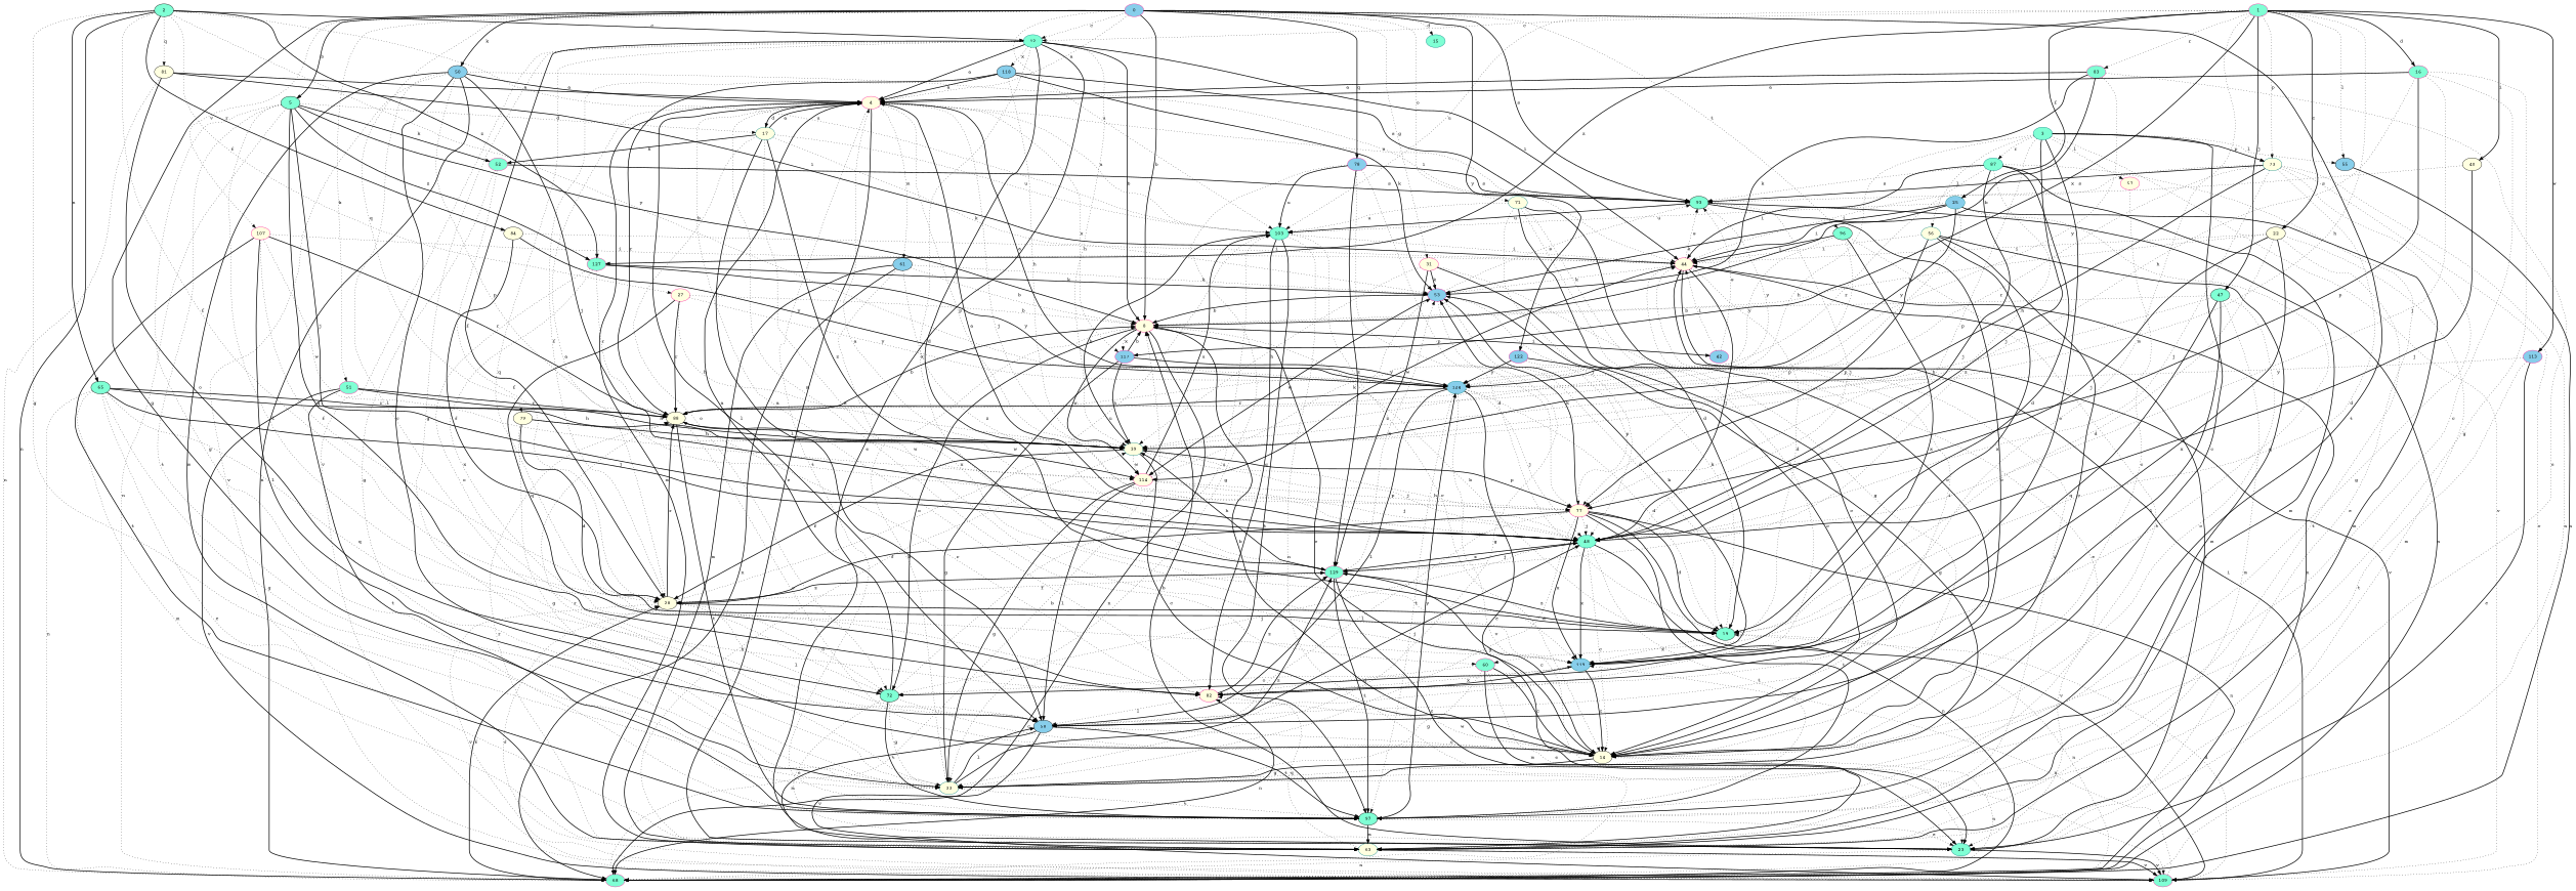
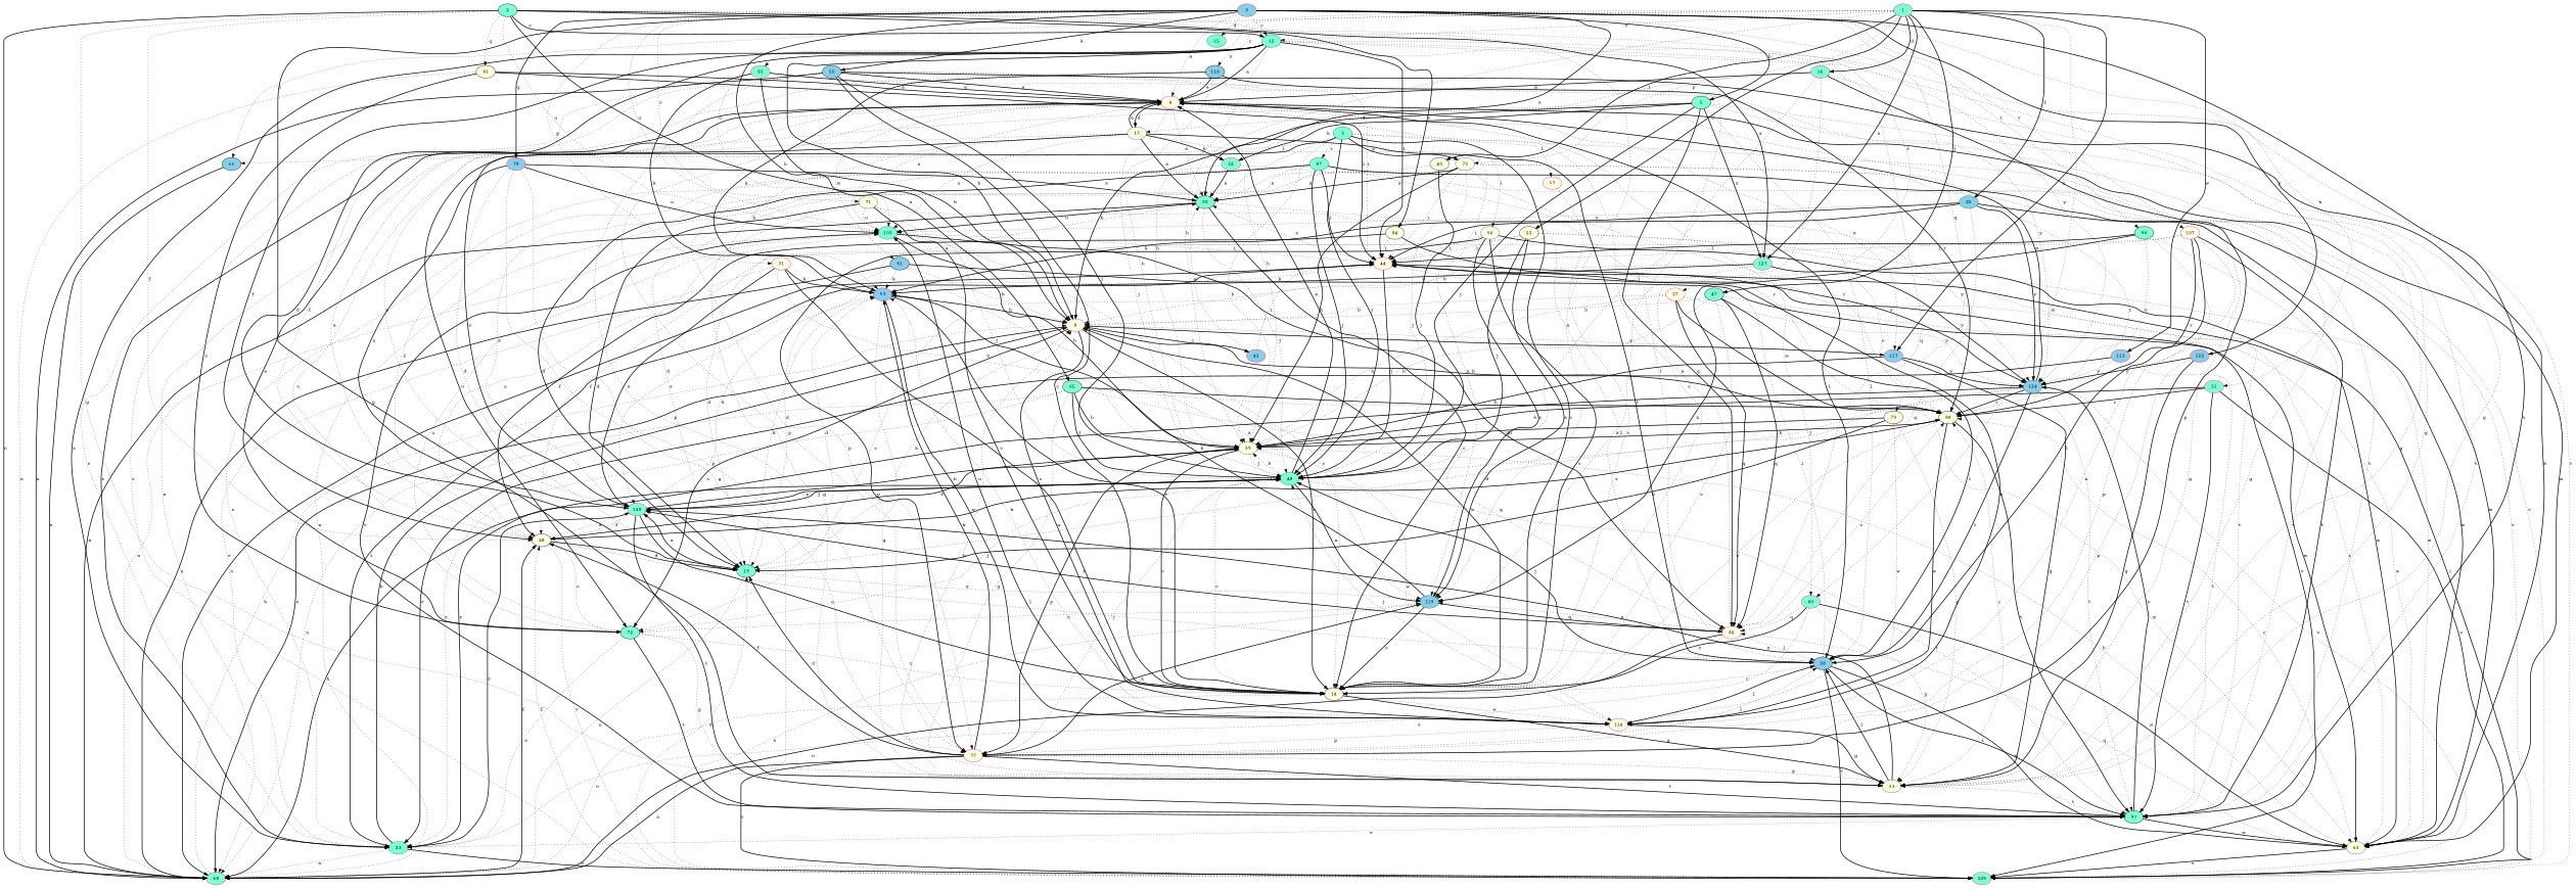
  strict digraph {
    fontname="Courier Prime"
    node [color=deeppink fillcolor=aquamarine fontname="Courier Prime" style=filled]
    edge [fontname="Courier Prime" style=dotted]
    0 [fillcolor=skyblue]
    4 [fillcolor=lightyellow]
    5 [color=black]
    8 [fillcolor=lightyellow]
    12 [color=teal]
    15 [color=teal]
    31 [fillcolor=lightyellow]
    33 [color=teal fillcolor=lightyellow]
    50 [color=black fillcolor=skyblue]
    51
    71 [color=teal fillcolor=lightyellow]
    78 [fillcolor=skyblue]
    79 [color=black fillcolor=lightyellow]
    93 [color=black]
    96 [color=black]
    97 [color=black]
    103 [color=teal]
    107 [fillcolor=lightyellow]
    122 [fillcolor=skyblue]
    60
    117 [fillcolor=skyblue]
    48 [color=teal]
    77 [fillcolor=lightyellow]
    17 [color=teal fillcolor=lightyellow]
    23 [color=teal]
    58 [color=black fillcolor=skyblue]
    61 [color=black fillcolor=skyblue]
    63 [color=teal fillcolor=lightyellow]
    127
    68
    52
    82 [fillcolor=lightyellow]
    14 [color=black fillcolor=lightyellow]
    72 [color=black]
    42 [fillcolor=skyblue]
    114 [fillcolor=lightyellow]
    39 [color=teal fillcolor=lightyellow]
    28 [color=black fillcolor=lightyellow]
    109
    19 [color=black]
    44 [fillcolor=lightyellow]
    118 [color=black fillcolor=skyblue]
    119 [color=teal fillcolor=skyblue]
    53 [fillcolor=skyblue]
    129
    88 [color=black fillcolor=lightyellow]
    124 [color=teal fillcolor=skyblue]
    1
    16
    22 [color=black fillcolor=lightyellow]
    25 [color=teal fillcolor=skyblue]
    40 [color=black fillcolor=lightyellow]
    47 [color=black]
    55 [color=black fillcolor=skyblue]
    73 [color=teal fillcolor=lightyellow]
    83
    113 [fillcolor=skyblue]
    2 [color=black]
    27 [fillcolor=lightyellow]
    65 [color=black]
    81 [color=black fillcolor=lightyellow]
    84 [color=black fillcolor=lightyellow]
    3 [color=teal]
    56 [color=teal fillcolor=lightyellow]
    57 [fillcolor=lightyellow]
    87 [color=teal]
    0 -> 4 [label=a]
    0 -> 5 [label=b style=bold]
    0 -> 8 [label=b style=bold]
    0 -> 12 [label=c]
    0 -> 15 [label=d]
    0 -> 31 [label=g]
    0 -> 33 [label=g style=bold]
    0 -> 50 [label=k style=bold]
    0 -> 51 [label=k]
    0 -> 71 [label=o]
    0 -> 78 [label=q style=bold]
    0 -> 79 [label=q]
    0 -> 93 [label=s style=bold]
    0 -> 96 [label=t]
    0 -> 97 [label=t style=bold]
    0 -> 103 [label=u]
    0 -> 107 [label=v]
    0 -> 122 [label=y style=bold]
    4 -> 93 [label=s]
    4 -> 97 [label=t]
    4 -> 60 [label=m]
    4 -> 117 [label=x]
    4 -> 48 [label=j]
    4 -> 77 [label=p]
    4 -> 17 [label=d style=bold]
    4 -> 23 [label=e style=bold]
    4 -> 58 [label=l style=bold]
    4 -> 61 [label=m]
    4 -> 63 [label=m style=bold]
    5 -> 8 [label=b style=bold]
    5 -> 33 [label=g]
    5 -> 97 [label=t]
    5 -> 48 [label=j style=bold]
    5 -> 17 [label=d]
    5 -> 58 [label=l]
    5 -> 127 [label=z style=bold]
    5 -> 68 [label=n]
    5 -> 52 [label=k style=bold]
    5 -> 82 [label=q style=bold]
    8 -> 117 [label=x]
    8 -> 68 [label=n style=bold]
    8 -> 14 [label=c style=bold]
    8 -> 72 [label=o style=bold]
    8 -> 42 [label=i style=bold]
    8 -> 114 [label=w style=bold]
    12 -> 4 [label=a style=bold]
    12 -> 8 [label=b style=bold]
    12 -> 33 [label=g]
    12 -> 23 [label=e style=bold]
    12 -> 82 [label=q]
    12 -> 39 [label=h]
    12 -> 28 [label=f style=bold]
    12 -> 109 [label=v]
    12 -> 19 [label=d style=bold]
    12 -> 44 [label=i style=bold]
    12 -> 118 [label=x]
    12 -> 119 [label=x]
    31 -> 23 [label=e]
    31 -> 14 [label=c style=bold]
    31 -> 39 [label=h]
    31 -> 53 [label=k style=bold]
    31 -> 129 [label=z style=bold]
    33 -> 8 [label=b]
    33 -> 97 [label=t]
    33 -> 58 [label=l style=bold]
    33 -> 129 [label=z style=bold]
    33 -> 88 [label=r]
    50 -> 4 [label=a style=bold]
    50 -> 48 [label=j style=bold]
    50 -> 77 [label=p]
    50 -> 58 [label=l]
    50 -> 63 [label=m style=bold]
    50 -> 68 [label=n style=bold]
    50 -> 14 [label=c style=bold]
    50 -> 109 [label=v]
    50 -> 44 [label=i]
    51 -> 97 [label=t style=bold]
    51 -> 39 [label=h style=bold]
    51 -> 109 [label=v style=bold]
    51 -> 88 [label=r style=bold]
    71 -> 33 [label=g]
    71 -> 103 [label=u]
    71 -> 48 [label=j]
    71 -> 58 [label=l]
    71 -> 14 [label=c style=bold]
    71 -> 19 [label=d style=bold]
    78 -> 33 [label=g]
    78 -> 93 [label=s style=bold]
    78 -> 103 [label=u style=bold]
    78 -> 77 [label=p]
    78 -> 19 [label=d]
    78 -> 129 [label=z style=bold]
    79 -> 33 [label=g]
    79 -> 114 [label=w]
    79 -> 39 [label=h style=bold]
    79 -> 19 [label=d style=bold]
    93 -> 103 [label=u style=bold]
    93 -> 48 [label=j]
    93 -> 68 [label=n style=bold]
    93 -> 14 [label=c style=bold]
    93 -> 124 [label=y]
    96 -> 97 [label=t]
    96 -> 77 [label=p]
    96 -> 44 [label=i style=bold]
    96 -> 119 [label=x style=bold]
    96 -> 124 [label=y]
    97 -> 23 [label=e]
    97 -> 63 [label=m style=bold]
    97 -> 124 [label=y style=bold]
    103 -> 4 [label=a]
    103 -> 97 [label=t style=bold]
    103 -> 68 [label=n]
    103 -> 82 [label=q style=bold]
    103 -> 14 [label=c]
    103 -> 39 [label=h style=bold]
    103 -> 44 [label=i]
    107 -> 97 [label=t style=bold]
    107 -> 58 [label=l style=bold]
    107 -> 114 [label=w]
    107 -> 28 [label=f]
    107 -> 44 [label=i]
    107 -> 88 [label=r style=bold]
    122 -> 33 [label=g style=bold]
    122 -> 77 [label=p]
    122 -> 124 [label=y style=bold]
    60 -> 33 [label=g]
    60 -> 23 [label=e]
    60 -> 63 [label=m style=bold]
    60 -> 82 [label=q]
    60 -> 14 [label=c style=bold]
    117 -> 8 [label=b style=bold]
    117 -> 33 [label=g style=bold]
    117 -> 39 [label=h style=bold]
    117 -> 124 [label=y style=bold]
    48 -> 4 [label=a style=bold]
    48 -> 97 [label=t]
    48 -> 68 [label=n style=bold]
    48 -> 14 [label=c]
    48 -> 39 [label=h]
    48 -> 119 [label=x style=bold]
    48 -> 129 [label=z style=bold]
    77 -> 33 [label=g]
    77 -> 97 [label=t style=bold]
    77 -> 48 [label=j]
    77 -> 58 [label=l]
    77 -> 68 [label=n style=bold]
    77 -> 28 [label=f style=bold]
    77 -> 109 [label=v style=bold]
    77 -> 19 [label=d style=bold]
    77 -> 119 [label=x style=bold]
    77 -> 53 [label=k style=bold]
    17 -> 4 [label=a style=bold]
-   118 -> 93 [label=s style=bold]
+   17 -> 93 [label=s style=bold]
    17 -> 103 [label=u]
    17 -> 58 [label=l style=bold]
    17 -> 52 [label=k style=bold]
    17 -> 72 [label=o]
    17 -> 119 [label=x]
    17 -> 53 [label=k]
    17 -> 129 [label=z style=bold]
    23 -> 8 [label=b style=bold]
    23 -> 68 [label=n]
    23 -> 109 [label=v style=bold]
    23 -> 44 [label=i style=bold]
    58 -> 97 [label=t style=bold]
    58 -> 48 [label=j style=bold]
    58 -> 63 [label=m style=bold]
    58 -> 14 [label=c]
    58 -> 109 [label=v style=bold]
    58 -> 44 [label=i]
    61 -> 8 [label=b]
    61 -> 63 [label=m style=bold]
    61 -> 68 [label=n style=bold]
    61 -> 119 [label=x]
    61 -> 53 [label=k]
    61 -> 129 [label=z]
    63 -> 82 [label=q]
    63 -> 39 [label=h]
    63 -> 109 [label=v style=bold]
    63 -> 44 [label=i]
    63 -> 88 [label=r]
    127 -> 72 [label=o]
    127 -> 119 [label=x]
    127 -> 53 [label=k style=bold]
    127 -> 88 [label=r]
    127 -> 124 [label=y style=bold]
    68 -> 8 [label=b]
    68 -> 28 [label=f style=bold]
    52 -> 33 [label=g]
    52 -> 93 [label=s style=bold]
    52 -> 28 [label=f]
    82 -> 4 [label=a]
    82 -> 58 [label=l]
    82 -> 68 [label=n style=bold]
    82 -> 119 [label=x]
    82 -> 129 [label=z style=bold]
    82 -> 88 [label=r]
    14 -> 8 [label=b style=bold]
    14 -> 33 [label=g style=bold]
    14 -> 68 [label=n]
-   14 -> 82 [label=w]
+   14 -> 114 [label=w]
    72 -> 4 [label=a style=bold]
    72 -> 33 [label=g]
    72 -> 97 [label=t style=bold]
    72 -> 103 [label=u]
    72 -> 48 [label=j]
    72 -> 23 [label=e]
    72 -> 14 [label=c]
    42 -> 93 [label=s]
    42 -> 44 [label=i]
    114 -> 33 [label=g style=bold]
    114 -> 103 [label=u style=bold]
    114 -> 48 [label=j]
    114 -> 77 [label=p]
    114 -> 58 [label=l style=bold]
    114 -> 53 [label=k]
    39 -> 48 [label=j]
    39 -> 77 [label=p style=bold]
    39 -> 14 [label=c style=bold]
    39 -> 114 [label=w]
    39 -> 28 [label=f style=bold]
    28 -> 4 [label=a]
    28 -> 103 [label=u]
    28 -> 58 [label=l]
    28 -> 72 [label=o]
    28 -> 109 [label=v]
    28 -> 19 [label=d style=bold]
-   28 -> 129 [label=z style=bold]
+   28 -> 129 [label=z]
    28 -> 88 [label=r style=bold]
    109 -> 28 [label=f]
    109 -> 19 [label=d]
    109 -> 44 [label=i style=bold]
    109 -> 119 [label=x]
    19 -> 8 [label=b]
    19 -> 68 [label=n]
    19 -> 119 [label=x]
    19 -> 53 [label=k]
    19 -> 129 [label=z style=bold]
    44 -> 93 [label=s]
    44 -> 48 [label=j style=bold]
    44 -> 68 [label=n style=bold]
    44 -> 114 [label=w style=bold]
    44 -> 109 [label=v style=bold]
    44 -> 19 [label=d]
    44 -> 53 [label=k]
    118 -> 4 [label=a style=bold]
    118 -> 39 [label=h]
    118 -> 28 [label=f]
    118 -> 53 [label=k style=bold]
    118 -> 88 [label=r style=bold]
    119 -> 82 [label=q style=bold]
    119 -> 14 [label=c style=bold]
    119 -> 72 [label=o]
    119 -> 53 [label=k style=bold]
    53 -> 8 [label=b style=bold]
    53 -> 33 [label=g]
    53 -> 93 [label=s]
    53 -> 14 [label=c style=bold]
    53 -> 114 [label=w style=bold]
    53 -> 19 [label=d]
    129 -> 4 [label=a]
    129 -> 97 [label=t style=bold]
    129 -> 48 [label=j style=bold]
    129 -> 23 [label=e style=bold]
    129 -> 14 [label=c style=bold]
    129 -> 39 [label=h style=bold]
    129 -> 28 [label=f]
    129 -> 53 [label=k]
    88 -> 8 [label=b style=bold]
    88 -> 97 [label=t style=bold]
    88 -> 14 [label=c]
    88 -> 114 [label=w style=bold]
    88 -> 39 [label=h style=bold]
    124 -> 4 [label=a style=bold]
    124 -> 97 [label=t]
    124 -> 48 [label=j]
    124 -> 23 [label=e style=bold]
    124 -> 58 [label=l style=bold]
    124 -> 109 [label=v]
    124 -> 19 [label=d]
    124 -> 88 [label=r style=bold]
    1 -> 12 [label=c]
    1 -> 103 [label=u]
    1 -> 60 [label=m]
    1 -> 117 [label=x style=bold]
    1 -> 127 [label=z style=bold]
    1 -> 39 [label=h]
    1 -> 16 [label=d style=bold]
    1 -> 22 [label=e style=bold]
    1 -> 25 [label=f style=bold]
    1 -> 40 [label=i style=bold]
    1 -> 47 [label=j style=bold]
    1 -> 55 [label=l]
    1 -> 73 [label=p]
    1 -> 83 [label=r]
    1 -> 113 [label=w style=bold]
    16 -> 4 [label=a style=bold]
    16 -> 33 [label=g]
    16 -> 48 [label=j]
    16 -> 77 [label=p style=bold]
    16 -> 14 [label=c]
    16 -> 39 [label=h]
    22 -> 8 [label=b]
    22 -> 97 [label=t]
    22 -> 48 [label=j style=bold]
    22 -> 63 [label=m]
    22 -> 19 [label=d]
    22 -> 44 [label=i]
    22 -> 119 [label=x style=bold]
    25 -> 103 [label=u]
    25 -> 63 [label=m style=bold]
    25 -> 82 [label=q]
    25 -> 44 [label=i style=bold]
    25 -> 53 [label=k style=bold]
    25 -> 88 [label=r]
    25 -> 124 [label=y style=bold]
    40 -> 93 [label=s]
    40 -> 48 [label=j style=bold]
    47 -> 8 [label=b]
    47 -> 58 [label=l style=bold]
    47 -> 63 [label=m]
    47 -> 82 [label=q style=bold]
    47 -> 14 [label=c]
    47 -> 39 [label=h]
    55 -> 68 [label=n style=bold]
    73 -> 33 [label=g]
    73 -> 93 [label=s style=bold]
    73 -> 48 [label=j]
    73 -> 68 [label=n]
    73 -> 39 [label=h style=bold]
    73 -> 109 [label=v]
    73 -> 19 [label=d]
    73 -> 44 [label=i]
    73 -> 88 [label=r]
    83 -> 4 [label=a style=bold]
    83 -> 8 [label=b style=bold]
    83 -> 23 [label=e]
    83 -> 53 [label=k style=bold]
    83 -> 124 [label=y]
    113 -> 97 [label=t]
    113 -> 23 [label=e style=bold]
    113 -> 124 [label=y]
    2 -> 12 [label=c style=bold]
    2 -> 33 [label=g]
    2 -> 103 [label=u]
    2 -> 127 [label=z style=bold]
    2 -> 68 [label=n style=bold]
    2 -> 28 [label=f]
    2 -> 124 [label=y]
    2 -> 27 [label=f]
    2 -> 65 [label=n style=bold]
    2 -> 81 [label=q]
    2 -> 84 [label=r style=bold]
    27 -> 8 [label=b]
    27 -> 82 [label=q style=bold]
    27 -> 39 [label=h]
    27 -> 88 [label=r style=bold]
    27 -> 124 [label=y]
    65 -> 33 [label=g]
    65 -> 48 [label=j style=bold]
    65 -> 23 [label=e]
    65 -> 63 [label=m]
    65 -> 68 [label=n]
    65 -> 82 [label=q]
    65 -> 39 [label=h style=bold]
    65 -> 88 [label=r style=bold]
    81 -> 4 [label=a style=bold]
    81 -> 68 [label=n]
    81 -> 72 [label=o style=bold]
    81 -> 44 [label=i style=bold]
    84 -> 28 [label=f style=bold]
    84 -> 44 [label=i]
    84 -> 124 [label=y style=bold]
    3 -> 48 [label=j style=bold]
    3 -> 77 [label=p]
    3 -> 14 [label=c style=bold]
    3 -> 72 [label=o style=bold]
    3 -> 39 [label=h]
    3 -> 109 [label=v]
    3 -> 55 [label=l]
    3 -> 73 [label=p style=bold]
    3 -> 56 [label=l]
    3 -> 57 [label=l]
    3 -> 87 [label=r]
    56 -> 77 [label=p style=bold]
    56 -> 63 [label=m style=bold]
    56 -> 14 [label=c style=bold]
    56 -> 44 [label=i]
    56 -> 119 [label=x style=bold]
    57 -> 14 [label=c]
    87 -> 93 [label=s]
    87 -> 48 [label=j style=bold]
    87 -> 23 [label=e]
    87 -> 63 [label=m style=bold]
    87 -> 19 [label=d style=bold]
    87 -> 44 [label=i style=bold]
    87 -> 129 [label=z]
    87 -> 88 [label=r]
  }
